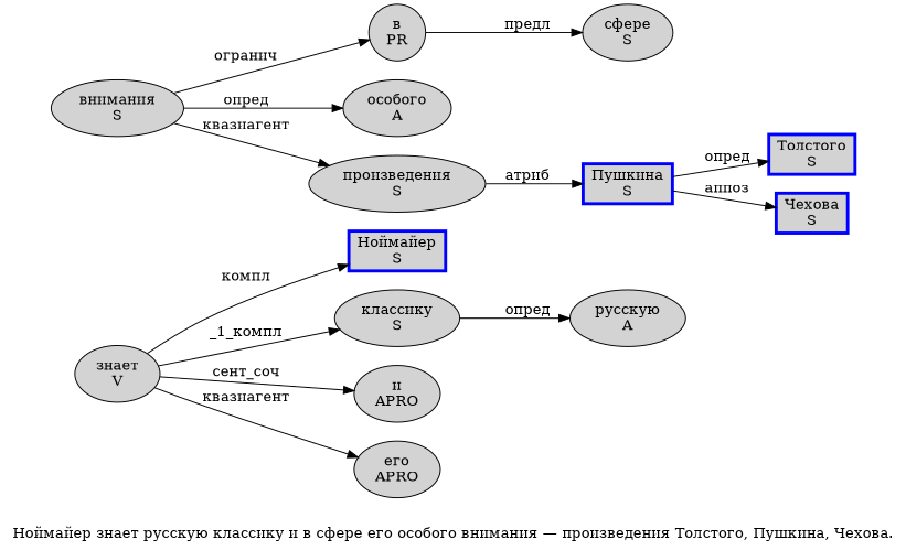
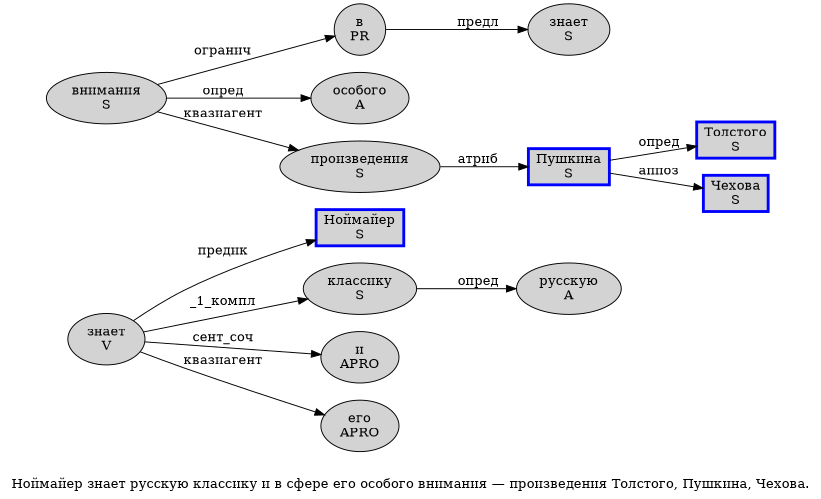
  digraph {
    label="Ноймайер знает русскую классику и в сфере его особого внимания — произведения Толстого, Пушкина, Чехова."
    rankdir=LR
    node [fillcolor=lightgray penwidth=1 shape=ellipse style=filled]
    n1 [color=blue label="Ноймайер\nS" penwidth=3 shape=box]
    n2 [label="знает\nV"]
    n3 [label="классику\nS"]
    n4 [label="и\nAPRO"]
    n5 [label="его\nAPRO"]
    n6 [label="русскую\nA"]
    n7 [label="в\nPR"]
-   n8 [label="сфере\nS"]
+   n8 [label="знает\nS"]
    n9 [label="особого\nA"]
    n10 [label="внимания\nS"]
    n11 [label="произведения\nS"]
    n12 [color=blue label="Пушкина\nS" penwidth=3 shape=box]
    n13 [color=blue label="Толстого\nS" penwidth=3 shape=box]
    n14 [color=blue label="Чехова\nS" penwidth=3 shape=box]
-   n2 -> n1 [label="компл"]
+   n2 -> n1 [label="предик"]
    n2 -> n3 [label="_1_компл"]
    n2 -> n4 [label="сент_соч"]
    n2 -> n5 [label="квазиагент"]
    n3 -> n6 [label="опред"]
    n7 -> n8 [label="предл"]
    n10 -> n7 [label="огранич"]
    n10 -> n9 [label="опред"]
    n10 -> n11 [label="квазиагент"]
    n11 -> n12 [label="атриб"]
    n12 -> n13 [label="опред"]
    n12 -> n14 [label="аппоз"]
  }
